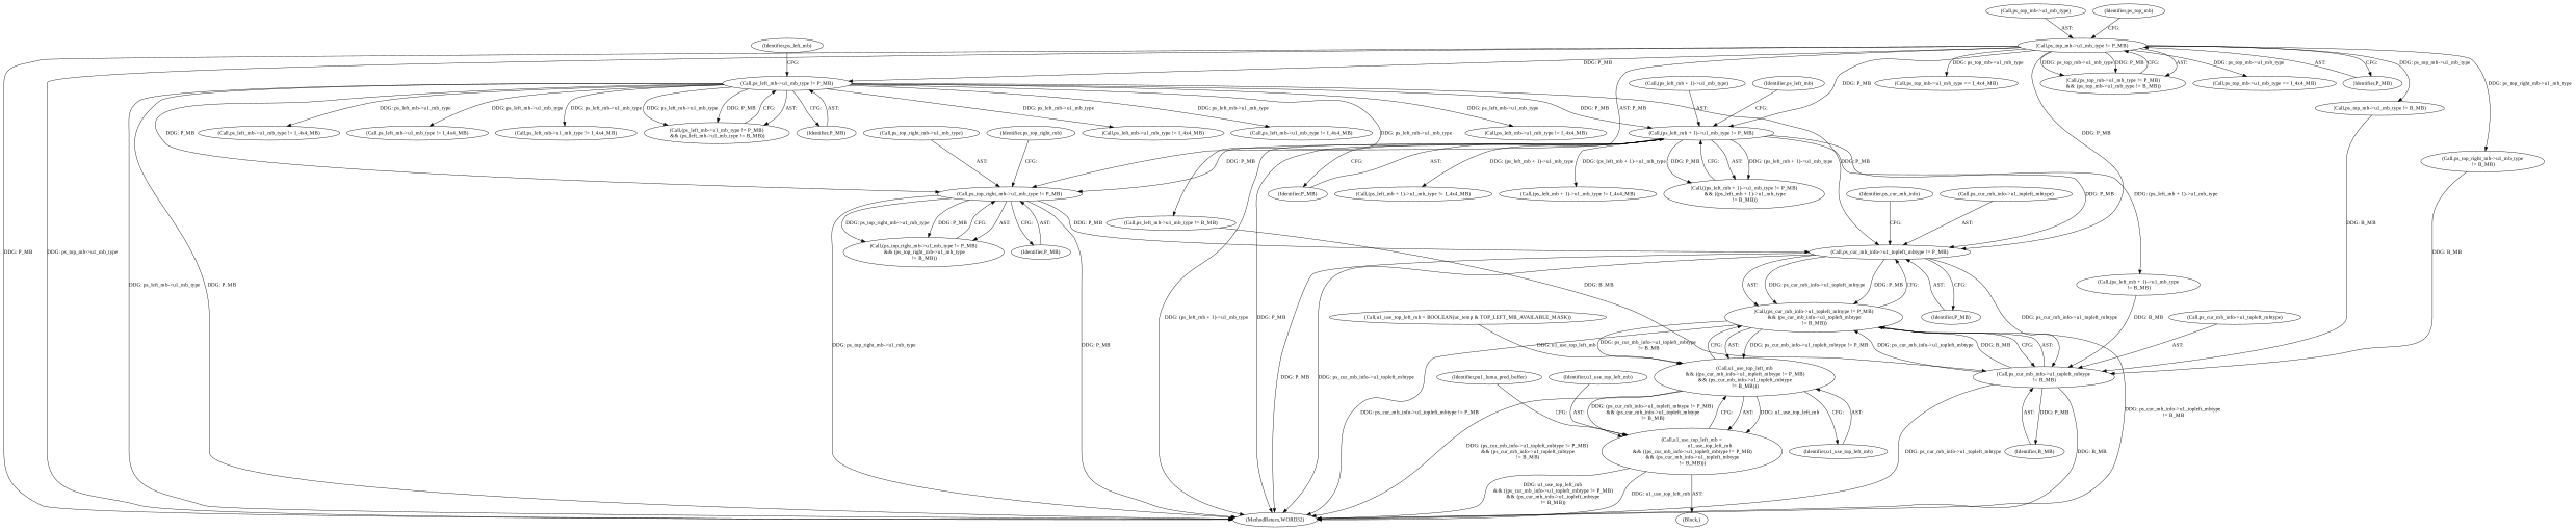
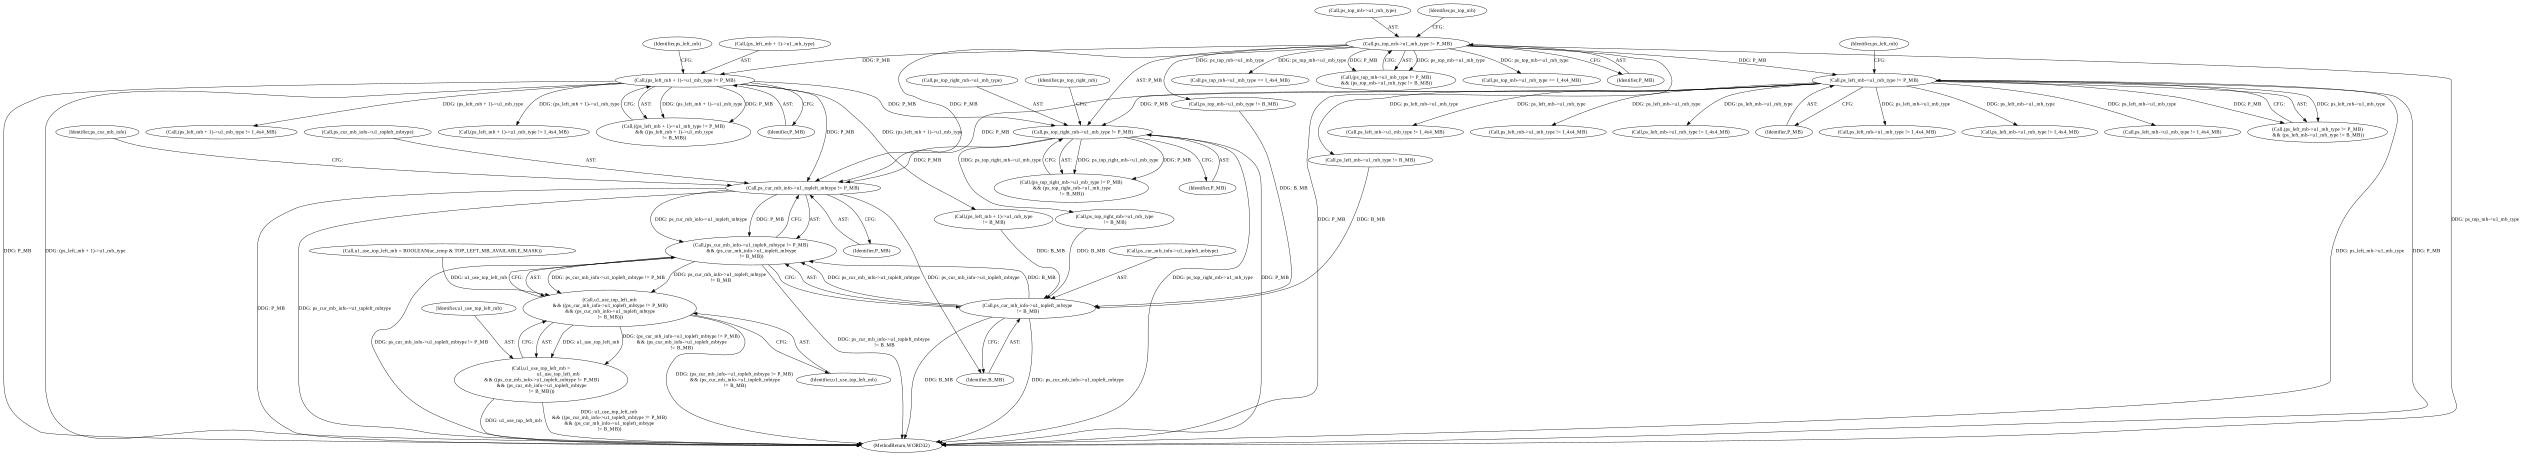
  digraph {
    fontname="Liberation Serif"
    node [fontname="Liberation Serif"]
    edge [fontname="Liberation Serif"]
    n1 [label="(Call,ps_cur_mb_info->u1_topleft_mbtype != P_MB)"]
    n2 [label="(Call,(ps_cur_mb_info->u1_topleft_mbtype != P_MB)\n && (ps_cur_mb_info->u1_topleft_mbtype\n != B_MB))"]
    n3 [label="(Call,ps_cur_mb_info->u1_topleft_mbtype\n != B_MB)"]
    n4 [label="(MethodReturn,WORD32)"]
    n5 [label="(Identifier,P_MB)"]
    n6 [label="(Call,u1_use_top_left_mb\n && ((ps_cur_mb_info->u1_topleft_mbtype != P_MB)\n && (ps_cur_mb_info->u1_topleft_mbtype\n != B_MB)))"]
    n7 [label="(Identifier,B_MB)"]
    n8 [label="(Call,ps_top_mb->u1_mb_type != P_MB)"]
    n9 [label="(Call,(ps_left_mb + 1)->u1_mb_type != P_MB)"]
    n10 [label="(Call,ps_left_mb->u1_mb_type != P_MB)"]
    n11 [label="(Call,ps_top_right_mb->u1_mb_type != P_MB)"]
    n12 [label="(Call,ps_top_mb->u1_mb_type == I_4x4_MB)"]
    n13 [label="(Call,(ps_top_mb->u1_mb_type != P_MB)\n && (ps_top_mb->u1_mb_type != B_MB))"]
    n14 [label="(Call,ps_top_mb->u1_mb_type == I_4x4_MB)"]
    n15 [label="(Identifier,P_MB)"]
    n16 [label="(Call,ps_top_mb->u1_mb_type != B_MB)"]
    n17 [label="(Call,(ps_left_mb + 1)->u1_mb_type != I_4x4_MB)"]
    n18 [label="(Call,(ps_left_mb + 1)->u1_mb_type != I_4x4_MB)"]
    n19 [label="(Call,((ps_left_mb + 1)->u1_mb_type != P_MB)\n && ((ps_left_mb + 1)->u1_mb_type\n != B_MB))"]
    n20 [label="(Call,(ps_left_mb + 1)->u1_mb_type\n != B_MB)"]
    n21 [label="(Identifier,P_MB)"]
    n22 [label="(Call,ps_left_mb->u1_mb_type != I_4x4_MB)"]
    n23 [label="(Call,ps_left_mb->u1_mb_type != I_4x4_MB)"]
    n24 [label="(Call,ps_left_mb->u1_mb_type != I_4x4_MB)"]
    n25 [label="(Identifier,P_MB)"]
    n26 [label="(Call,ps_left_mb->u1_mb_type != B_MB)"]
    n27 [label="(Call,ps_left_mb->u1_mb_type != I_4x4_MB)"]
    n28 [label="(Call,ps_left_mb->u1_mb_type != I_4x4_MB)"]
    n29 [label="(Call,ps_left_mb->u1_mb_type != I_4x4_MB)"]
    n30 [label="(Call,(ps_left_mb->u1_mb_type != P_MB)\n && (ps_left_mb->u1_mb_type != B_MB))"]
    n31 [label="(Identifier,P_MB)"]
    n32 [label="(Call,(ps_top_right_mb->u1_mb_type != P_MB)\n && (ps_top_right_mb->u1_mb_type\n != B_MB))"]
    n33 [label="(Call,ps_top_right_mb->u1_mb_type\n != B_MB)"]
    n34 [label="(Call,u1_use_top_left_mb =\n                        u1_use_top_left_mb\n && ((ps_cur_mb_info->u1_topleft_mbtype != P_MB)\n && (ps_cur_mb_info->u1_topleft_mbtype\n != B_MB)))"]
    n35 [label="(Identifier,u1_use_top_left_mb)"]
-   n36 [label="(Block,)"]
    n37 [label="(Call,(ps_left_mb + 1)->u1_mb_type)"]
    n38 [label="(Identifier,ps_left_mb)"]
    n39 [label="(Identifier,ps_cur_mb_info)"]
    n40 [label="(Call,u1_use_top_left_mb = BOOLEAN(uc_temp & TOP_LEFT_MB_AVAILABLE_MASK))"]
    n41 [label="(Call,ps_cur_mb_info->u1_topleft_mbtype)"]
    n42 [label="(Call,ps_cur_mb_info->u1_topleft_mbtype)"]
    n43 [label="(Identifier,u1_use_top_left_mb)"]
    n44 [label="(Identifier,ps_left_mb)"]
    n45 [label="(Call,ps_top_right_mb->u1_mb_type)"]
    n46 [label="(Call,ps_top_mb->u1_mb_type)"]
    n47 [label="(Identifier,ps_top_mb)"]
    n48 [label="(Identifier,ps_top_right_mb)"]
-   n49 [label="(Identifier,pu1_luma_pred_buffer)"]
    n1 -> n2 [label="AST: "]
    n1 -> n2 [label="DDG: ps_cur_mb_info->u1_topleft_mbtype"]
    n1 -> n2 [label="DDG: P_MB"]
-   n1 -> n3 [label="DDG: ps_cur_mb_info->u1_topleft_mbtype"]
+   n1 -> n7 [label="DDG: ps_cur_mb_info->u1_topleft_mbtype"]
    n1 -> n4 [label="DDG: P_MB"]
    n1 -> n4 [label="DDG: ps_cur_mb_info->u1_topleft_mbtype"]
    n1 -> n5 [label="CFG: "]
    n2 -> n1 [label="CFG: "]
    n2 -> n3 [label="CFG: "]
    n2 -> n4 [label="DDG: ps_cur_mb_info->u1_topleft_mbtype\n != B_MB"]
    n2 -> n4 [label="DDG: ps_cur_mb_info->u1_topleft_mbtype != P_MB"]
    n2 -> n6 [label="AST: "]
    n2 -> n6 [label="DDG: ps_cur_mb_info->u1_topleft_mbtype != P_MB"]
    n2 -> n6 [label="DDG: ps_cur_mb_info->u1_topleft_mbtype\n != B_MB"]
    n3 -> n2 [label="AST: "]
    n3 -> n2 [label="DDG: ps_cur_mb_info->u1_topleft_mbtype"]
    n3 -> n2 [label="DDG: B_MB"]
    n3 -> n4 [label="DDG: B_MB"]
    n3 -> n4 [label="DDG: ps_cur_mb_info->u1_topleft_mbtype"]
-   n3 -> n7 [label="DDG: P_MB"]
+   n3 -> n7 [label="CFG: "]
    n5 -> n1 [label="AST: "]
    n6 -> n2 [label="CFG: "]
    n6 -> n4 [label="DDG: (ps_cur_mb_info->u1_topleft_mbtype != P_MB)\n && (ps_cur_mb_info->u1_topleft_mbtype\n != B_MB)"]
    n6 -> n34 [label="AST: "]
    n6 -> n34 [label="DDG: u1_use_top_left_mb"]
    n6 -> n34 [label="DDG: (ps_cur_mb_info->u1_topleft_mbtype != P_MB)\n && (ps_cur_mb_info->u1_topleft_mbtype\n != B_MB)"]
    n6 -> n35 [label="CFG: "]
    n7 -> n3 [label="AST: "]
    n8 -> n1 [label="DDG: P_MB"]
    n8 -> n4 [label="DDG: P_MB"]
    n8 -> n4 [label="DDG: ps_top_mb->u1_mb_type"]
    n8 -> n9 [label="DDG: P_MB"]
    n8 -> n10 [label="DDG: P_MB"]
    n8 -> n11 [label="AST: P_MB"]
    n8 -> n12 [label="DDG: ps_top_mb->u1_mb_type"]
    n8 -> n13 [label="AST: "]
    n8 -> n13 [label="DDG: ps_top_mb->u1_mb_type"]
    n8 -> n13 [label="DDG: P_MB"]
    n8 -> n14 [label="DDG: ps_top_mb->u1_mb_type"]
    n8 -> n15 [label="CFG: "]
    n8 -> n16 [label="DDG: ps_top_mb->u1_mb_type"]
    n9 -> n1 [label="DDG: P_MB"]
    n9 -> n4 [label="DDG: P_MB"]
    n9 -> n4 [label="DDG: (ps_left_mb + 1)->u1_mb_type"]
    n9 -> n11 [label="DDG: P_MB"]
    n9 -> n17 [label="DDG: (ps_left_mb + 1)->u1_mb_type"]
    n9 -> n18 [label="DDG: (ps_left_mb + 1)->u1_mb_type"]
    n9 -> n19 [label="AST: "]
    n9 -> n19 [label="DDG: (ps_left_mb + 1)->u1_mb_type"]
    n9 -> n19 [label="DDG: P_MB"]
    n9 -> n20 [label="DDG: (ps_left_mb + 1)->u1_mb_type"]
    n9 -> n21 [label="CFG: "]
    n10 -> n1 [label="DDG: P_MB"]
    n10 -> n4 [label="DDG: ps_left_mb->u1_mb_type"]
    n10 -> n4 [label="DDG: P_MB"]
-   n10 -> n9 [label="DDG: P_MB"]
    n10 -> n11 [label="DDG: P_MB"]
    n10 -> n22 [label="DDG: ps_left_mb->u1_mb_type"]
    n10 -> n23 [label="DDG: ps_left_mb->u1_mb_type"]
    n10 -> n24 [label="DDG: ps_left_mb->u1_mb_type"]
    n10 -> n25 [label="CFG: "]
    n10 -> n26 [label="DDG: ps_left_mb->u1_mb_type"]
    n10 -> n27 [label="DDG: ps_left_mb->u1_mb_type"]
    n10 -> n28 [label="DDG: ps_left_mb->u1_mb_type"]
    n10 -> n29 [label="DDG: ps_left_mb->u1_mb_type"]
    n10 -> n30 [label="AST: "]
    n10 -> n30 [label="DDG: ps_left_mb->u1_mb_type"]
    n10 -> n30 [label="DDG: P_MB"]
    n11 -> n1 [label="DDG: P_MB"]
    n11 -> n4 [label="DDG: ps_top_right_mb->u1_mb_type"]
    n11 -> n4 [label="DDG: P_MB"]
    n11 -> n31 [label="CFG: "]
    n11 -> n32 [label="AST: "]
    n11 -> n32 [label="DDG: ps_top_right_mb->u1_mb_type"]
    n11 -> n32 [label="DDG: P_MB"]
-   n8 -> n33 [label="DDG: ps_top_right_mb->u1_mb_type"]
+   n11 -> n33 [label="DDG: ps_top_right_mb->u1_mb_type"]
    n13 -> n8 [label="CFG: "]
    n15 -> n8 [label="AST: "]
    n16 -> n3 [label="DDG: B_MB"]
    n19 -> n9 [label="CFG: "]
    n20 -> n3 [label="DDG: B_MB"]
    n21 -> n9 [label="AST: "]
    n25 -> n10 [label="AST: "]
    n26 -> n3 [label="DDG: B_MB"]
    n30 -> n10 [label="CFG: "]
    n31 -> n11 [label="AST: "]
    n32 -> n11 [label="CFG: "]
    n33 -> n3 [label="DDG: B_MB"]
    n34 -> n4 [label="DDG: u1_use_top_left_mb\n && ((ps_cur_mb_info->u1_topleft_mbtype != P_MB)\n && (ps_cur_mb_info->u1_topleft_mbtype\n != B_MB))"]
    n34 -> n4 [label="DDG: u1_use_top_left_mb"]
    n34 -> n6 [label="CFG: "]
-   n34 -> n36 [label="AST: "]
    n35 -> n6 [label="AST: "]
    n37 -> n9 [label="AST: "]
    n38 -> n10 [label="CFG: "]
    n39 -> n1 [label="CFG: "]
    n40 -> n6 [label="DDG: u1_use_top_left_mb"]
    n41 -> n3 [label="AST: "]
    n42 -> n1 [label="AST: "]
    n43 -> n34 [label="AST: "]
    n44 -> n9 [label="CFG: "]
    n45 -> n11 [label="AST: "]
    n46 -> n8 [label="AST: "]
    n47 -> n8 [label="CFG: "]
    n48 -> n11 [label="CFG: "]
-   n49 -> n34 [label="CFG: "]
  }
